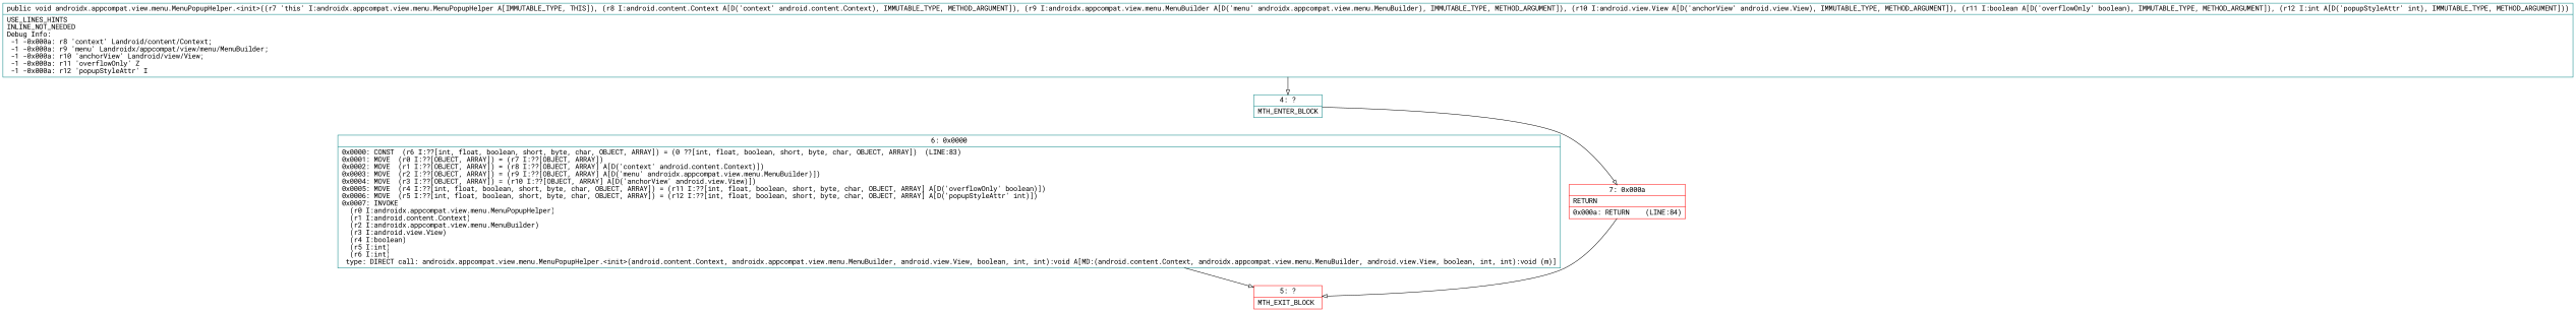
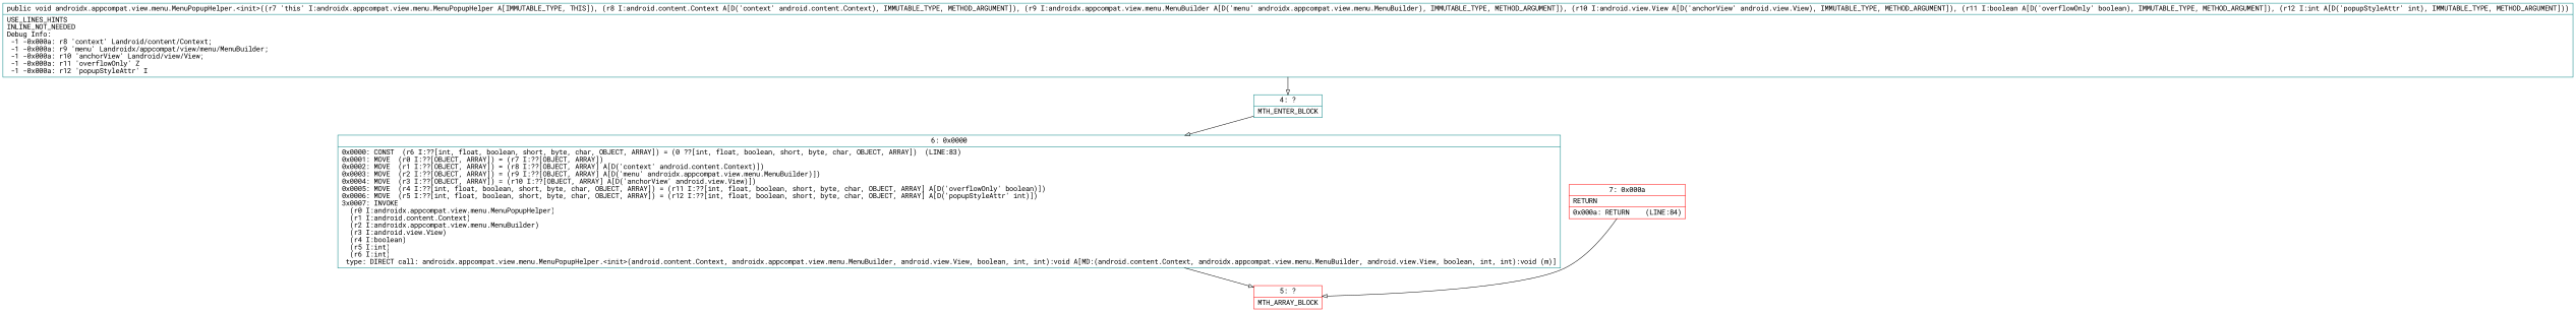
  digraph {
    fontname="Roboto Mono"
    node [color=teal fontname="Roboto Mono" shape=record]
    edge [arrowhead=onormal fontname="Roboto Mono"]
    n1 [label="{4\:\ ?|MTH_ENTER_BLOCK\l}"]
-   n2 [label="{6\:\ 0x0000|0x0000: CONST  (r6 I:??[int, float, boolean, short, byte, char, OBJECT, ARRAY]) = (0 ??[int, float, boolean, short, byte, char, OBJECT, ARRAY])  (LINE:83)\l0x0001: MOVE  (r0 I:??[OBJECT, ARRAY]) = (r7 I:??[OBJECT, ARRAY]) \l0x0002: MOVE  (r1 I:??[OBJECT, ARRAY]) = (r8 I:??[OBJECT, ARRAY] A[D('context' android.content.Context)]) \l0x0003: MOVE  (r2 I:??[OBJECT, ARRAY]) = (r9 I:??[OBJECT, ARRAY] A[D('menu' androidx.appcompat.view.menu.MenuBuilder)]) \l0x0004: MOVE  (r3 I:??[OBJECT, ARRAY]) = (r10 I:??[OBJECT, ARRAY] A[D('anchorView' android.view.View)]) \l0x0005: MOVE  (r4 I:??[int, float, boolean, short, byte, char, OBJECT, ARRAY]) = (r11 I:??[int, float, boolean, short, byte, char, OBJECT, ARRAY] A[D('overflowOnly' boolean)]) \l0x0006: MOVE  (r5 I:??[int, float, boolean, short, byte, char, OBJECT, ARRAY]) = (r12 I:??[int, float, boolean, short, byte, char, OBJECT, ARRAY] A[D('popupStyleAttr' int)]) \l0x0007: INVOKE  \l  (r0 I:androidx.appcompat.view.menu.MenuPopupHelper)\l  (r1 I:android.content.Context)\l  (r2 I:androidx.appcompat.view.menu.MenuBuilder)\l  (r3 I:android.view.View)\l  (r4 I:boolean)\l  (r5 I:int)\l  (r6 I:int)\l type: DIRECT call: androidx.appcompat.view.menu.MenuPopupHelper.\<init\>(android.content.Context, androidx.appcompat.view.menu.MenuBuilder, android.view.View, boolean, int, int):void A[MD:(android.content.Context, androidx.appcompat.view.menu.MenuBuilder, android.view.View, boolean, int, int):void (m)]\l}"]
-   n3 [color=red label="{5\:\ ?|MTH_EXIT_BLOCK\l}"]
+   n2 [label="{6\:\ 0x0000|0x0000: CONST  (r6 I:??[int, float, boolean, short, byte, char, OBJECT, ARRAY]) = (0 ??[int, float, boolean, short, byte, char, OBJECT, ARRAY])  (LINE:83)\l0x0001: MOVE  (r0 I:??[OBJECT, ARRAY]) = (r7 I:??[OBJECT, ARRAY]) \l0x0002: MOVE  (r1 I:??[OBJECT, ARRAY]) = (r8 I:??[OBJECT, ARRAY] A[D('context' android.content.Context)]) \l0x0003: MOVE  (r2 I:??[OBJECT, ARRAY]) = (r9 I:??[OBJECT, ARRAY] A[D('menu' androidx.appcompat.view.menu.MenuBuilder)]) \l0x0004: MOVE  (r3 I:??[OBJECT, ARRAY]) = (r10 I:??[OBJECT, ARRAY] A[D('anchorView' android.view.View)]) \l0x0005: MOVE  (r4 I:??[int, float, boolean, short, byte, char, OBJECT, ARRAY]) = (r11 I:??[int, float, boolean, short, byte, char, OBJECT, ARRAY] A[D('overflowOnly' boolean)]) \l0x0006: MOVE  (r5 I:??[int, float, boolean, short, byte, char, OBJECT, ARRAY]) = (r12 I:??[int, float, boolean, short, byte, char, OBJECT, ARRAY] A[D('popupStyleAttr' int)]) \l3x0007: INVOKE  \l  (r0 I:androidx.appcompat.view.menu.MenuPopupHelper)\l  (r1 I:android.content.Context)\l  (r2 I:androidx.appcompat.view.menu.MenuBuilder)\l  (r3 I:android.view.View)\l  (r4 I:boolean)\l  (r5 I:int)\l  (r6 I:int)\l type: DIRECT call: androidx.appcompat.view.menu.MenuPopupHelper.\<init\>(android.content.Context, androidx.appcompat.view.menu.MenuBuilder, android.view.View, boolean, int, int):void A[MD:(android.content.Context, androidx.appcompat.view.menu.MenuBuilder, android.view.View, boolean, int, int):void (m)]\l}"]
+   n3 [color=red label="{5\:\ ?|MTH_ARRAY_BLOCK\l}"]
    n4 [color=red label="{7\:\ 0x000a|RETURN\l|0x000a: RETURN    (LINE:84)\l}"]
    n5 [label="{public void androidx.appcompat.view.menu.MenuPopupHelper.\<init\>((r7 'this' I:androidx.appcompat.view.menu.MenuPopupHelper A[IMMUTABLE_TYPE, THIS]), (r8 I:android.content.Context A[D('context' android.content.Context), IMMUTABLE_TYPE, METHOD_ARGUMENT]), (r9 I:androidx.appcompat.view.menu.MenuBuilder A[D('menu' androidx.appcompat.view.menu.MenuBuilder), IMMUTABLE_TYPE, METHOD_ARGUMENT]), (r10 I:android.view.View A[D('anchorView' android.view.View), IMMUTABLE_TYPE, METHOD_ARGUMENT]), (r11 I:boolean A[D('overflowOnly' boolean), IMMUTABLE_TYPE, METHOD_ARGUMENT]), (r12 I:int A[D('popupStyleAttr' int), IMMUTABLE_TYPE, METHOD_ARGUMENT]))  | USE_LINES_HINTS\lINLINE_NOT_NEEDED\lDebug Info:\l  \-1 \-0x000a: r8 'context' Landroid\/content\/Context;\l  \-1 \-0x000a: r9 'menu' Landroidx\/appcompat\/view\/menu\/MenuBuilder;\l  \-1 \-0x000a: r10 'anchorView' Landroid\/view\/View;\l  \-1 \-0x000a: r11 'overflowOnly' Z\l  \-1 \-0x000a: r12 'popupStyleAttr' I\l}"]
-   n1 -> n4
+   n1 -> n2
    n2 -> n3
    n4 -> n3
    n5 -> n1
  }
